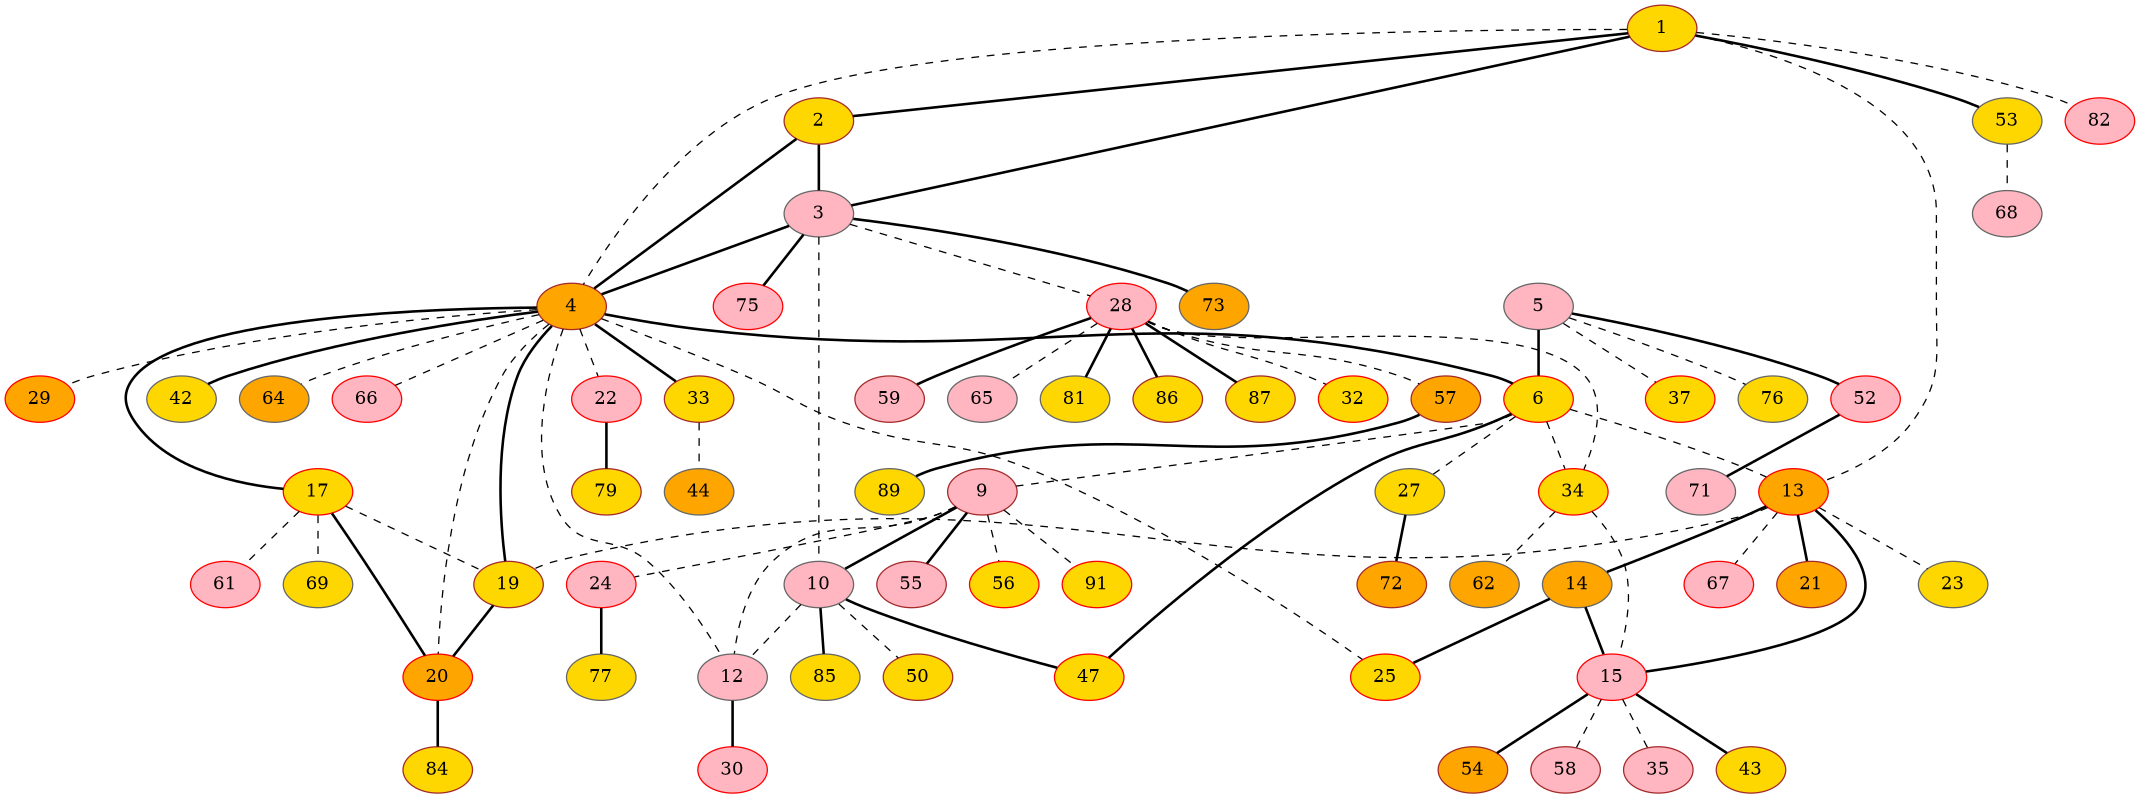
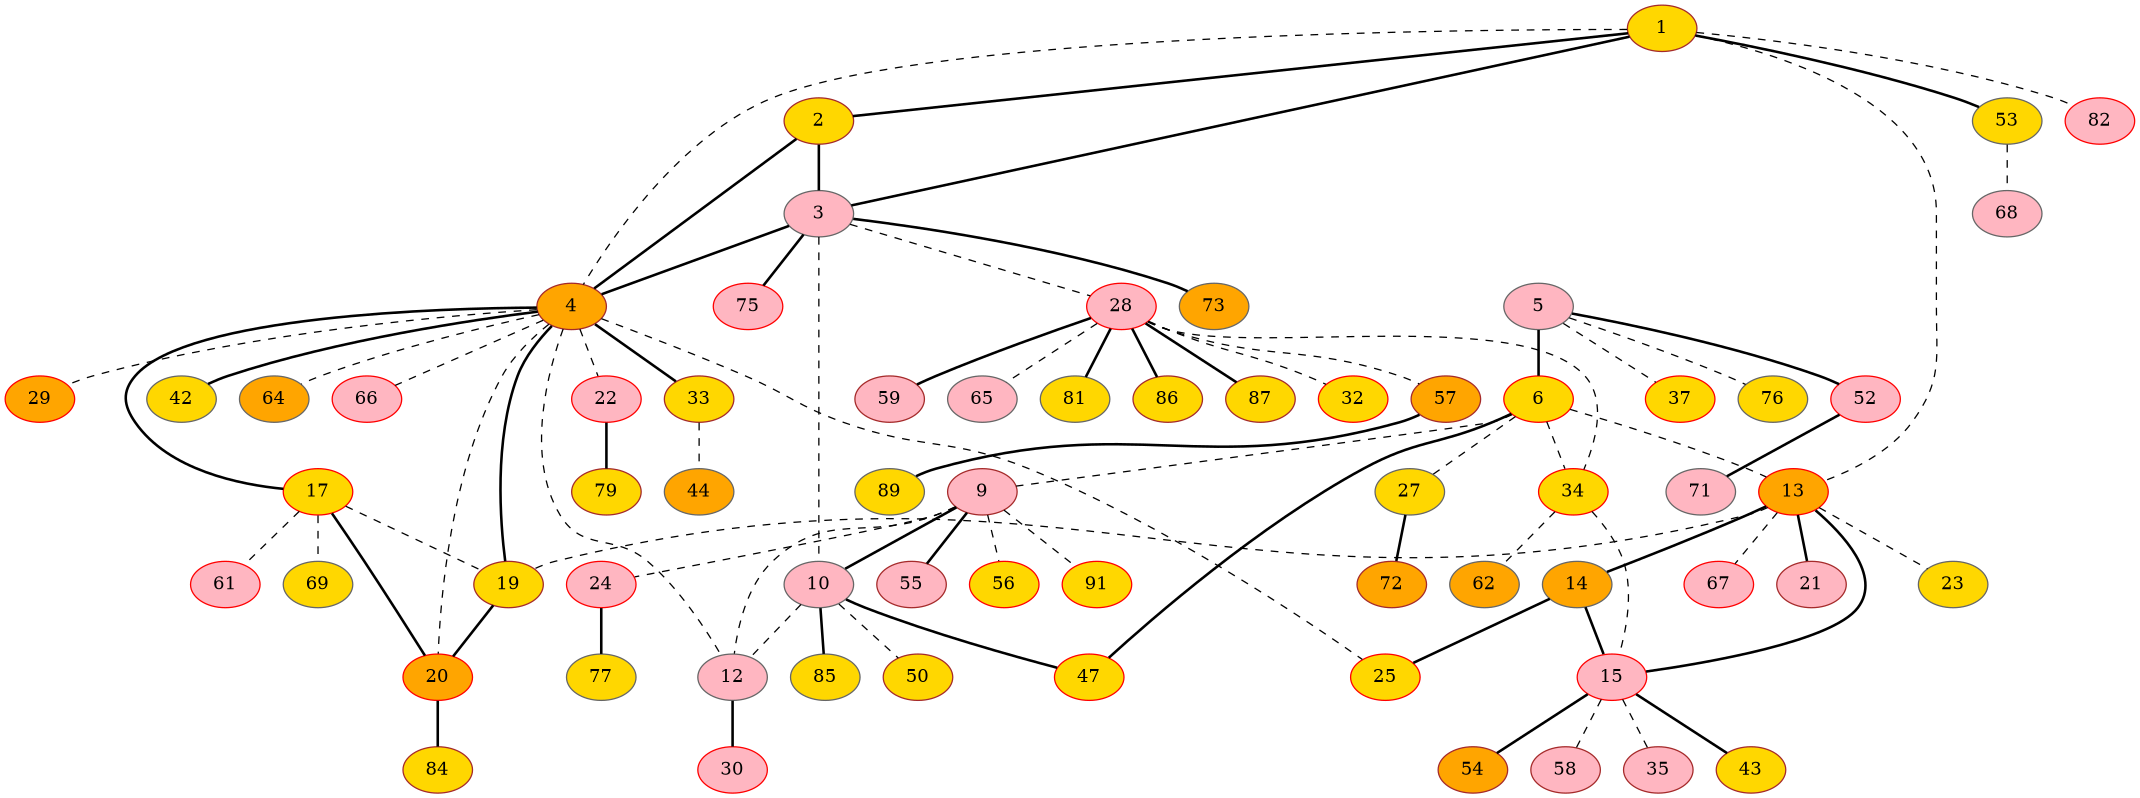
  graph {
    node [color=red fillcolor=gold style=filled]
    edge [style=bold]
    1 [color=brown super="+88"]
    2 [color=brown super="+70"]
    3 [color=gray40 fillcolor=lightpink super="+39"]
    4 [color=brown fillcolor=orange super="+18"]
    13 [fillcolor=orange super="+60"]
    53 [color=gray40]
    82 [fillcolor=lightpink]
    10 [color=gray40 fillcolor=lightpink super="+41"]
    28 [fillcolor=lightpink super="+31"]
    n10 [color=gray40 fillcolor=orange label=73]
    75 [fillcolor=lightpink]
    6 [super="+7"]
    12 [color=gray40 fillcolor=lightpink super="+48"]
    17
    19 [color=brown super="+26"]
    20 [fillcolor=orange super="+40"]
    22 [fillcolor=lightpink super="+83"]
    25 [super="+74"]
    29 [fillcolor=orange super="+49"]
    33 [color=brown super="+46"]
    42 [color=gray40]
    64 [color=gray40 fillcolor=orange]
    66 [fillcolor=lightpink]
    15 [fillcolor=lightpink super="+36"]
    14 [color=gray40 fillcolor=orange super="+16"]
-   21 [color=brown fillcolor=orange]
+   21 [color=brown fillcolor=lightpink]
    23 [color=gray40 super="+78"]
    67 [fillcolor=lightpink]
    68 [color=gray40 fillcolor=lightpink]
    47
    50 [color=brown]
    85 [color=gray40]
    34 [super="+51"]
    32
    57 [color=brown fillcolor=orange]
    59 [color=brown fillcolor=lightpink]
    65 [color=gray40 fillcolor=lightpink]
    81 [color=gray40]
    86 [color=brown]
    87 [color=brown]
    9 [color=brown fillcolor=lightpink super="+11"]
    27 [color=gray40 super="+38"]
    30 [fillcolor=lightpink]
    61 [fillcolor=lightpink]
    69 [color=gray40 super="+80"]
    84 [color=brown]
    79 [color=brown]
    44 [color=gray40 fillcolor=orange]
    5 [color=gray40 fillcolor=lightpink super="+8"]
    37
    52 [fillcolor=lightpink]
    76 [color=gray40]
    71 [color=gray40 fillcolor=lightpink]
    24 [fillcolor=lightpink super="+45"]
    55 [color=brown fillcolor=lightpink super="+73"]
    56
    91
    72 [color=brown fillcolor=orange super="+90"]
    62 [color=gray40 fillcolor=orange]
    77 [color=gray40]
    35 [color=brown fillcolor=lightpink]
    43 [color=brown]
    54 [color=brown fillcolor=orange]
    58 [color=brown fillcolor=lightpink]
    89 [color=gray40]
    1 -- 2
    1 -- 3
    1 -- 4 [style=dashed]
    1 -- 13 [style=dashed]
    1 -- 53
    1 -- 82 [style=dashed]
    2 -- 3
    2 -- 4
    3 -- 4
    3 -- 10 [style=dashed weight=2]
    3 -- 28 [style=dashed]
    3 -- n10
    3 -- 75
-   4 -- 6 [weight=2]
    4 -- 12 [style=dashed]
    4 -- 17
    4 -- 19
    4 -- 20 [style=dashed]
    4 -- 22 [style=dashed]
    4 -- 25 [style=dashed]
    4 -- 29 [style=dashed]
    4 -- 33
    4 -- 42
    4 -- 64 [style=dashed]
    4 -- 66 [style=dashed]
    13 -- 19 [style=dashed]
    13 -- 15
    13 -- 14 [weight=2]
    13 -- 21
    13 -- 23 [style=dashed]
    13 -- 67 [style=dashed]
    53 -- 68 [style=dashed]
    10 -- 12 [style=dashed]
    10 -- 47
    10 -- 50 [style=dashed]
    10 -- 85
    28 -- 34 [style=dashed]
    28 -- 32 [style=dashed]
    28 -- 57 [style=dashed]
    28 -- 59
    28 -- 65 [style=dashed]
    28 -- 81
    28 -- 86
    28 -- 87
    6 -- 13 [style=dashed]
    6 -- 47
    6 -- 34 [style=dashed]
    6 -- 9 [style=dashed]
    6 -- 27 [style=dashed]
    12 -- 30
    17 -- 19 [style=dashed]
    17 -- 20
    17 -- 61 [style=dashed]
    17 -- 69 [style=dashed]
    19 -- 20
    20 -- 84
    22 -- 79
    33 -- 44 [style=dashed]
    15 -- 35 [style=dashed]
    15 -- 43
    15 -- 54
    15 -- 58 [style=dashed]
    14 -- 25
    14 -- 15 [weight=2]
    34 -- 15 [style=dashed]
    34 -- 62 [style=dashed]
    57 -- 89
    9 -- 10 [weight=2]
    9 -- 12 [style=dashed weight=2]
    9 -- 24 [style=dashed]
    9 -- 55
    9 -- 56 [style=dashed]
    9 -- 91 [style=dashed]
    27 -- 72
    5 -- 6 [weight=4]
    5 -- 37 [style=dashed]
    5 -- 52
    5 -- 76 [style=dashed]
    52 -- 71
    24 -- 77
  }
